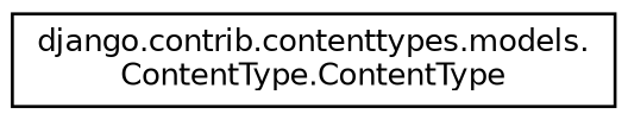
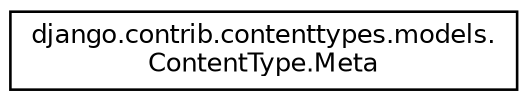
  digraph {
    rankdir=LR
-   n1 [color=black fillcolor=white fontname=Helvetica fontsize=10 height=0.2 label="django.contrib.contenttypes.models.\lContentType.ContentType" shape=record style=filled width=0.4]
+   n1 [color=black fillcolor=white fontname=Helvetica fontsize=10 height=0.2 label="django.contrib.contenttypes.models.\lContentType.Meta" shape=record style=filled width=0.4]
  }
